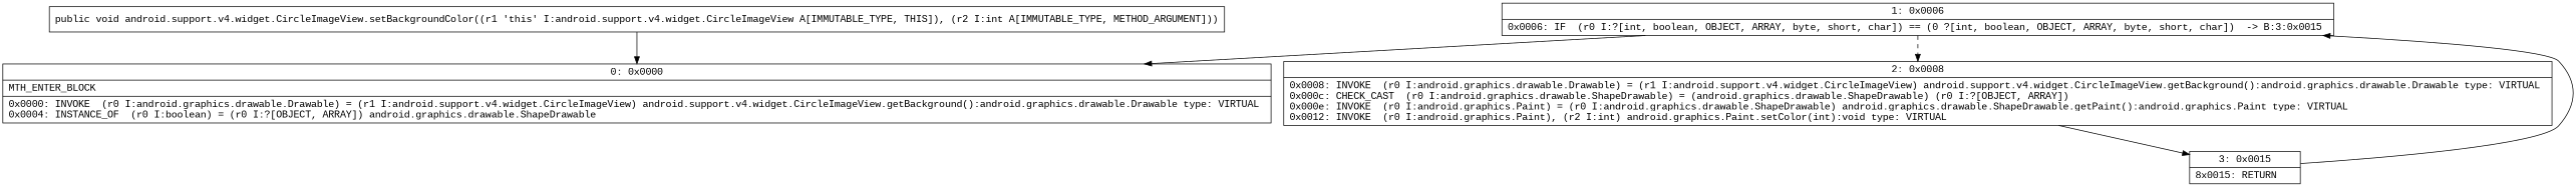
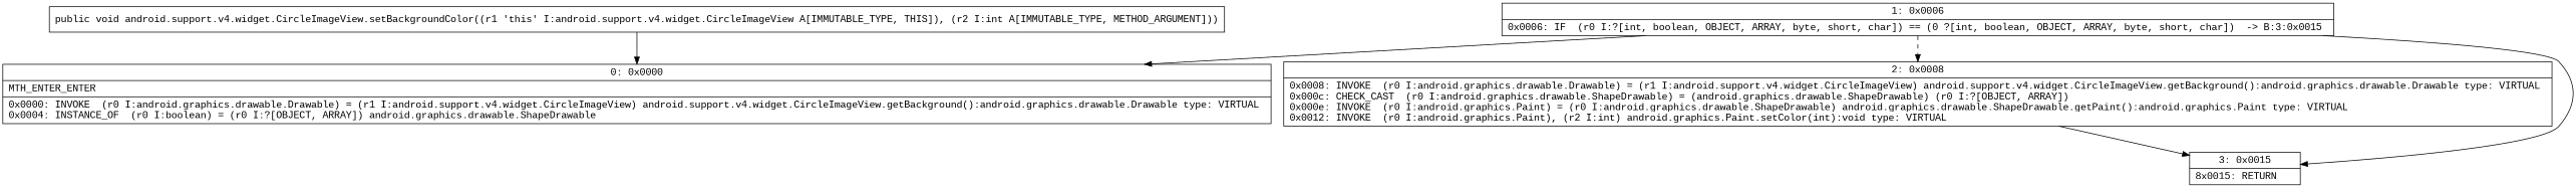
  digraph {
    fontname="Liberation Mono"
    node [fontname="Liberation Mono" shape=record]
    edge [fontname="Liberation Mono"]
-   n1 [label="{0\:\ 0x0000|MTH_ENTER_BLOCK\l|0x0000: INVOKE  (r0 I:android.graphics.drawable.Drawable) = (r1 I:android.support.v4.widget.CircleImageView) android.support.v4.widget.CircleImageView.getBackground():android.graphics.drawable.Drawable type: VIRTUAL \l0x0004: INSTANCE_OF  (r0 I:boolean) = (r0 I:?[OBJECT, ARRAY]) android.graphics.drawable.ShapeDrawable \l}"]
+   n1 [label="{0\:\ 0x0000|MTH_ENTER_ENTER\l|0x0000: INVOKE  (r0 I:android.graphics.drawable.Drawable) = (r1 I:android.support.v4.widget.CircleImageView) android.support.v4.widget.CircleImageView.getBackground():android.graphics.drawable.Drawable type: VIRTUAL \l0x0004: INSTANCE_OF  (r0 I:boolean) = (r0 I:?[OBJECT, ARRAY]) android.graphics.drawable.ShapeDrawable \l}"]
    n2 [label="{1\:\ 0x0006|0x0006: IF  (r0 I:?[int, boolean, OBJECT, ARRAY, byte, short, char]) == (0 ?[int, boolean, OBJECT, ARRAY, byte, short, char])  \-\> B:3:0x0015 \l}"]
    n3 [label="{2\:\ 0x0008|0x0008: INVOKE  (r0 I:android.graphics.drawable.Drawable) = (r1 I:android.support.v4.widget.CircleImageView) android.support.v4.widget.CircleImageView.getBackground():android.graphics.drawable.Drawable type: VIRTUAL \l0x000c: CHECK_CAST  (r0 I:android.graphics.drawable.ShapeDrawable) = (android.graphics.drawable.ShapeDrawable) (r0 I:?[OBJECT, ARRAY]) \l0x000e: INVOKE  (r0 I:android.graphics.Paint) = (r0 I:android.graphics.drawable.ShapeDrawable) android.graphics.drawable.ShapeDrawable.getPaint():android.graphics.Paint type: VIRTUAL \l0x0012: INVOKE  (r0 I:android.graphics.Paint), (r2 I:int) android.graphics.Paint.setColor(int):void type: VIRTUAL \l}"]
    n4 [label="{3\:\ 0x0015|8x0015: RETURN   \l}"]
    n5 [label="{public void android.support.v4.widget.CircleImageView.setBackgroundColor((r1 'this' I:android.support.v4.widget.CircleImageView A[IMMUTABLE_TYPE, THIS]), (r2 I:int A[IMMUTABLE_TYPE, METHOD_ARGUMENT])) }"]
    n2 -> n1
    n2 -> n3 [style=dashed]
-   n4 -> n2
+   n2 -> n4
    n3 -> n4
    n5 -> n1
  }
